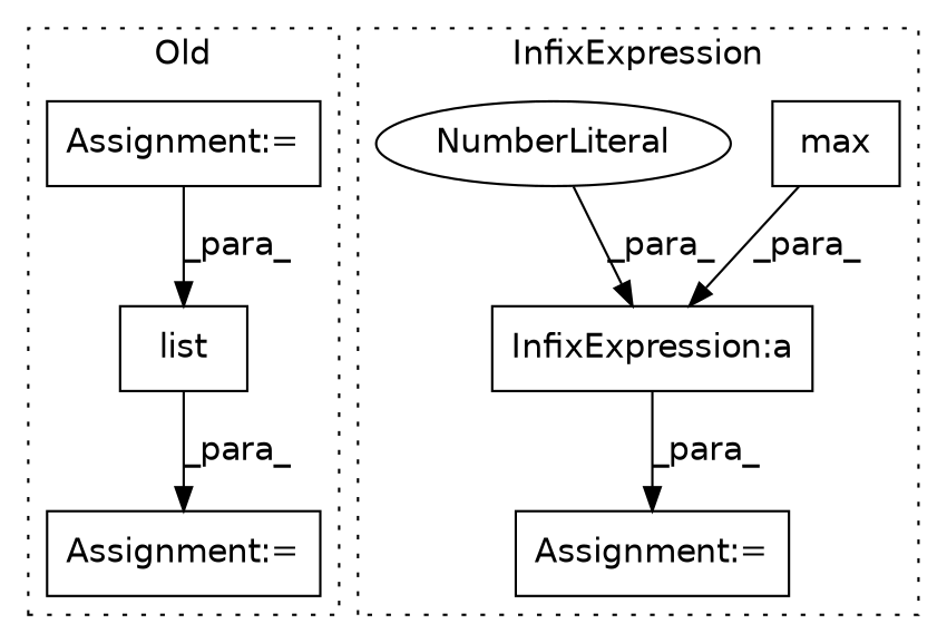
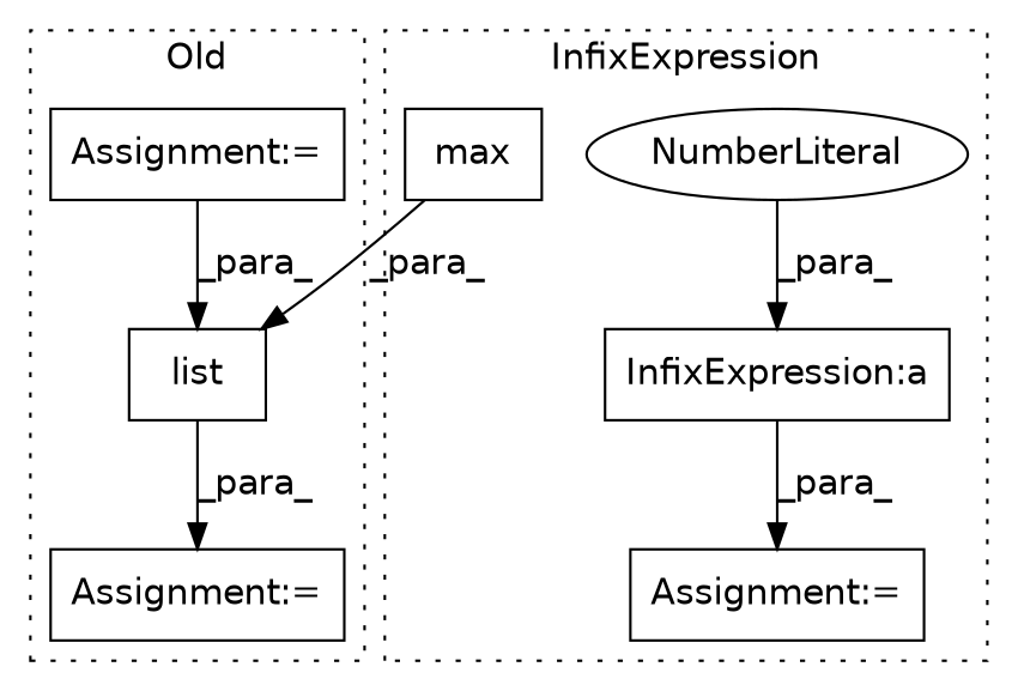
  digraph {
    fontname="DejaVu Sans"
    node [a=7 fontname="DejaVu Sans" l=1 shape=box]
    edge [fontname="DejaVu Sans"]
    n1 [a=32 l="5,1" label=list s="1213,1268"]
    n2 [label="Assignment:=" s=1212]
    n3 [label="Assignment:=" s=1069]
    n4 [a=32 l="4,1" label=max s="1132,1140"]
    n5 [label="Assignment:=" s=1073]
    n6 [a=27 l=3 label="InfixExpression:a" s=1155]
    n7 [a=34 label=NumberLiteral s=1158 shape=ellipse]
    subgraph cluster_1 {
      label=Old
      style=dotted
      n1
      n2
      n3
    }
    subgraph cluster_2 {
      label=InfixExpression
      style=dotted
      n4
      n5
      n6
      n7
    }
    n1 -> n2 [label=_para_]
    n3 -> n1 [label=_para_]
-   n4 -> n6 [label=_para_]
+   n4 -> n1 [label=_para_]
    n6 -> n5 [label=_para_]
    n7 -> n6 [label=_para_]
  }
